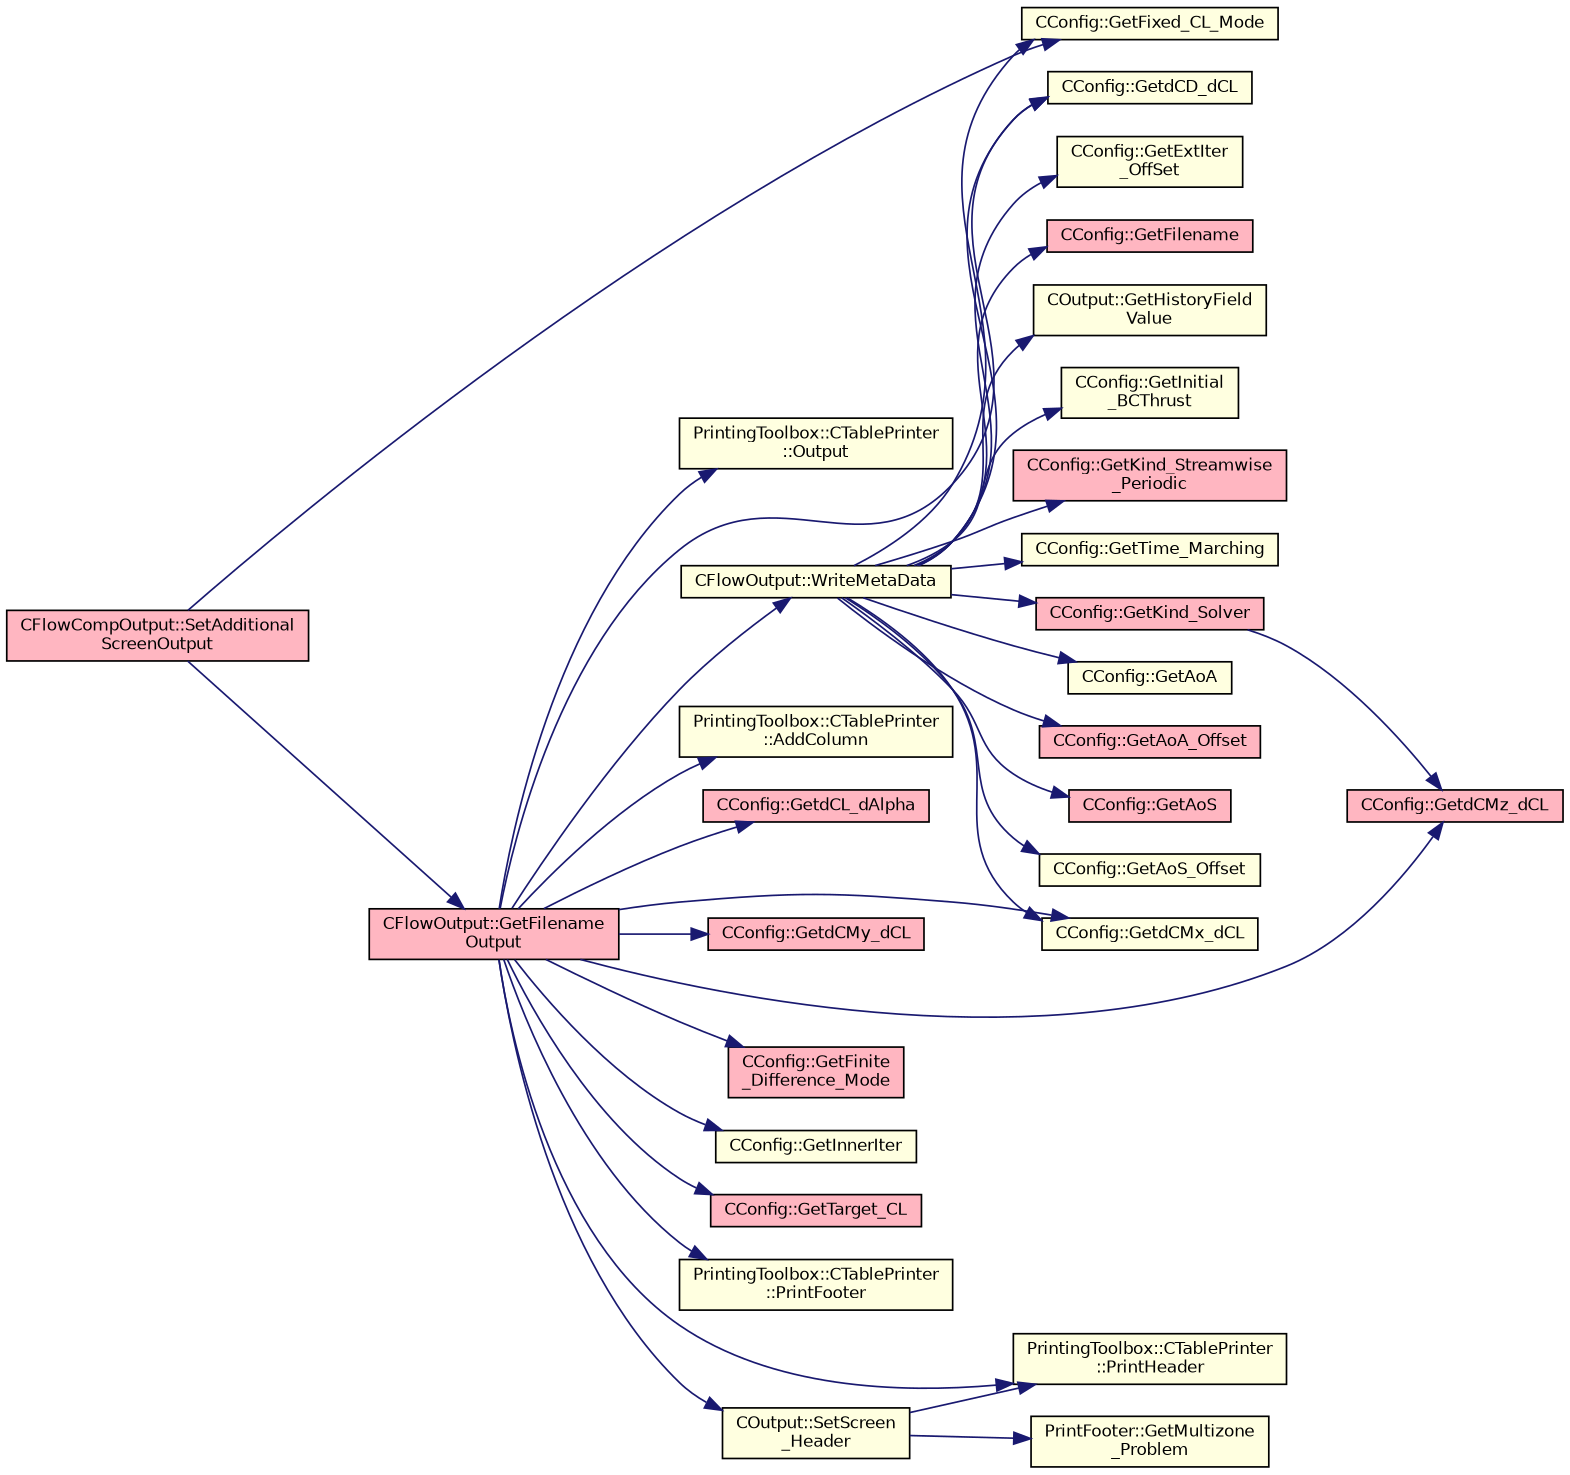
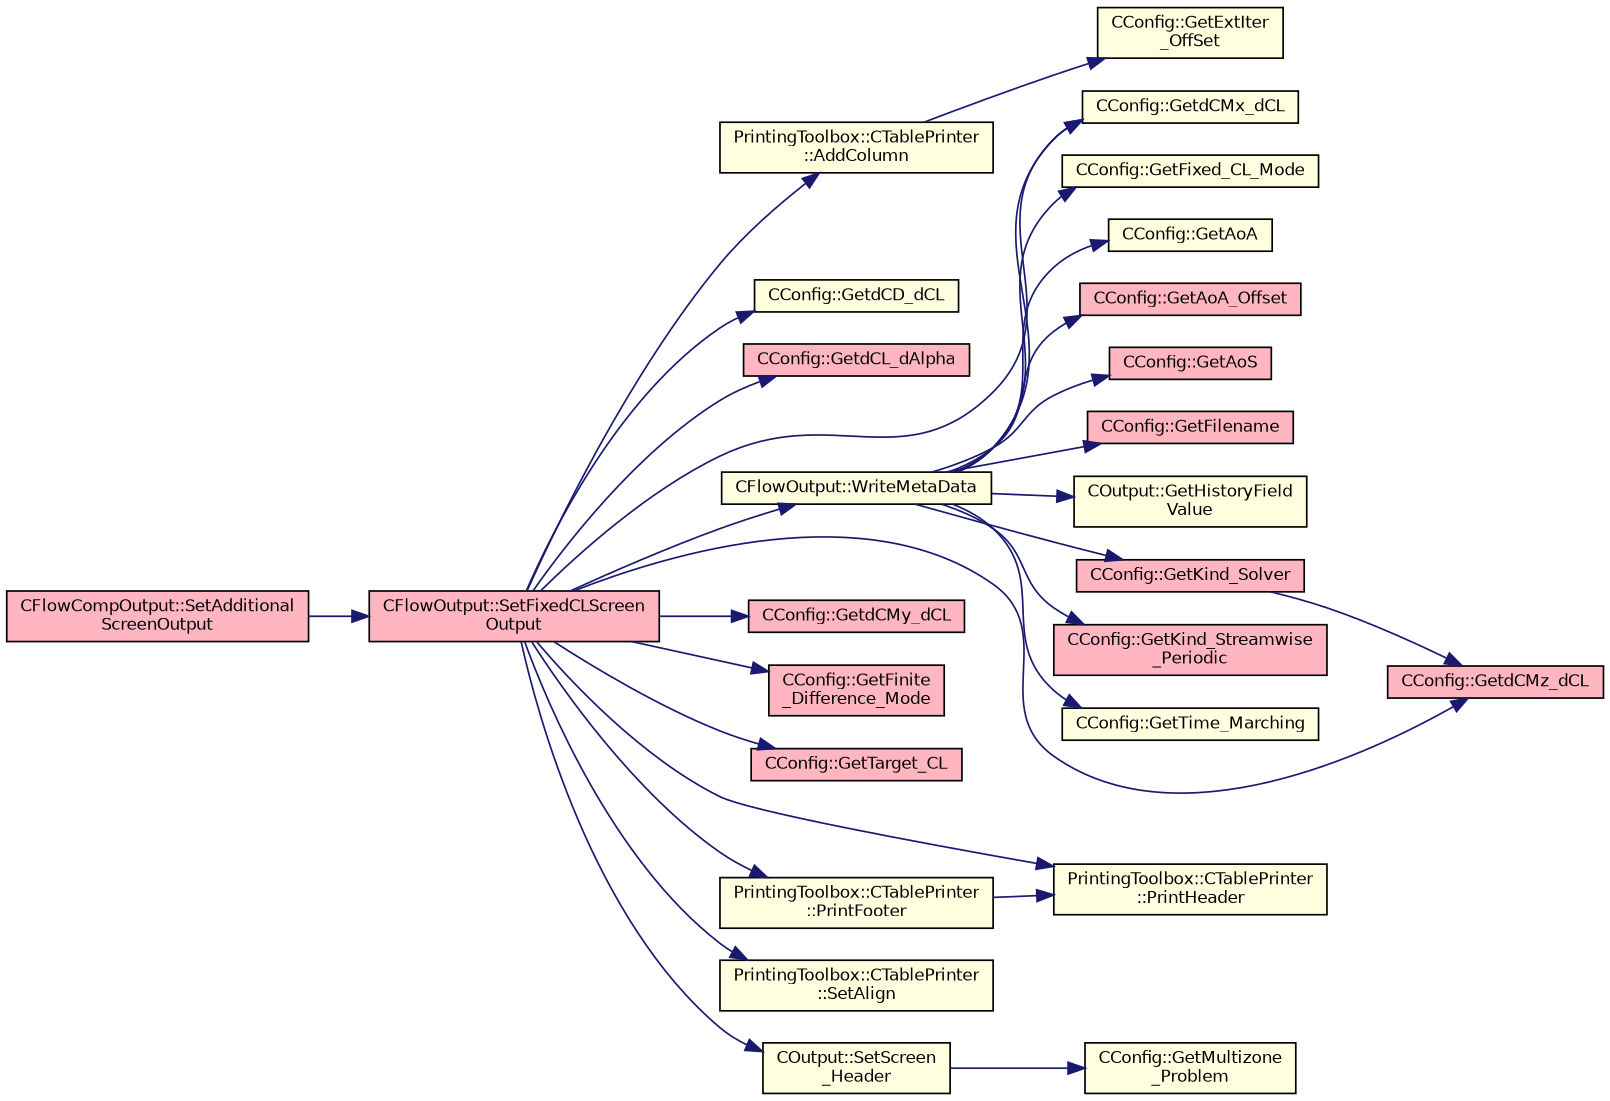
  digraph {
    rankdir=LR
    node [color=black fillcolor=lightyellow fontname=Helvetica fontsize=10 shape=record style=filled]
    edge [color=midnightblue fontname=Helvetica fontsize=10 labelfontname=Helvetica labelfontsize=10 style=solid]
    n1 [fillcolor=lightpink fontcolor=black height=0.2 label="CFlowCompOutput::SetAdditional\lScreenOutput" width=0.4]
    n2 [height=0.2 label="CConfig::GetFixed_CL_Mode" width=0.4]
-   n3 [fillcolor=lightpink height=0.2 label="CFlowOutput::GetFilename\lOutput" width=0.4]
+   n3 [fillcolor=lightpink height=0.2 label="CFlowOutput::SetFixedCLScreen\lOutput" width=0.4]
    n4 [height=0.2 label="PrintingToolbox::CTablePrinter\l::AddColumn" width=0.4]
    n5 [height=0.2 label="CConfig::GetdCD_dCL" width=0.4]
    n6 [fillcolor=lightpink height=0.2 label="CConfig::GetdCL_dAlpha" width=0.4]
    n7 [height=0.2 label="CConfig::GetdCMx_dCL" width=0.4]
    n8 [fillcolor=lightpink height=0.2 label="CConfig::GetdCMy_dCL" width=0.4]
    n9 [fillcolor=lightpink height=0.2 label="CConfig::GetdCMz_dCL" width=0.4]
    n10 [fillcolor=lightpink height=0.2 label="CConfig::GetFinite\l_Difference_Mode" width=0.4]
-   n11 [height=0.2 label="CConfig::GetInnerIter" width=0.4]
    n12 [fillcolor=lightpink height=0.2 label="CConfig::GetTarget_CL" width=0.4]
    n13 [height=0.2 label="PrintingToolbox::CTablePrinter\l::PrintFooter" width=0.4]
    n14 [height=0.2 label="PrintingToolbox::CTablePrinter\l::PrintHeader" width=0.4]
-   n15 [height=0.2 label="PrintingToolbox::CTablePrinter\l::Output" width=0.4]
+   n15 [height=0.2 label="PrintingToolbox::CTablePrinter\l::SetAlign" width=0.4]
    n16 [height=0.2 label="COutput::SetScreen\l_Header" width=0.4]
    n17 [height=0.2 label="CFlowOutput::WriteMetaData" width=0.4]
-   n18 [height=0.2 label="PrintFooter::GetMultizone\l_Problem" width=0.4]
+   n18 [height=0.2 label="CConfig::GetMultizone\l_Problem" width=0.4]
    n19 [height=0.2 label="CConfig::GetAoA" width=0.4]
    n20 [fillcolor=lightpink height=0.2 label="CConfig::GetAoA_Offset" width=0.4]
    n21 [fillcolor=lightpink height=0.2 label="CConfig::GetAoS" width=0.4]
-   n22 [height=0.2 label="CConfig::GetAoS_Offset" width=0.4]
    n23 [height=0.2 label="CConfig::GetExtIter\l_OffSet" width=0.4]
    n24 [fillcolor=lightpink height=0.2 label="CConfig::GetFilename" width=0.4]
    n25 [height=0.2 label="COutput::GetHistoryField\lValue" width=0.4]
-   n26 [height=0.2 label="CConfig::GetInitial\l_BCThrust" width=0.4]
    n27 [fillcolor=lightpink height=0.2 label="CConfig::GetKind_Solver" width=0.4]
    n28 [fillcolor=lightpink height=0.2 label="CConfig::GetKind_Streamwise\l_Periodic" width=0.4]
    n29 [height=0.2 label="CConfig::GetTime_Marching" width=0.4]
-   n1 -> n2
    n1 -> n3
    n3 -> n4
    n3 -> n5
    n3 -> n6
    n3 -> n7
    n3 -> n8
    n3 -> n9
    n3 -> n10
-   n3 -> n11
    n3 -> n12
    n3 -> n13
    n3 -> n14
    n3 -> n15
    n3 -> n16
    n3 -> n17
-   n16 -> n14
+   n13 -> n14
    n16 -> n18
    n17 -> n2
-   n17 -> n5
    n17 -> n7
    n17 -> n19
    n17 -> n20
    n17 -> n21
-   n17 -> n22
-   n17 -> n23
+   n4 -> n23
    n17 -> n24
    n17 -> n25
-   n17 -> n26
    n17 -> n27
    n17 -> n28
    n17 -> n29
    n27 -> n9
  }
